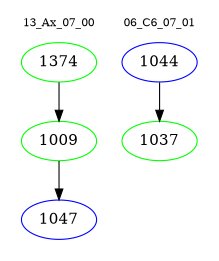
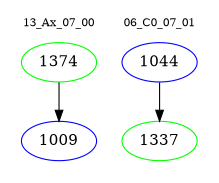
  digraph {
    node [color=green]
    edge [color=black]
    n1 [label=1374]
-   n2 [label=1009]
-   n3 [color=blue label=1047]
+   n2 [color=blue label=1009]
    n4 [color=blue label=1044]
-   n5 [label=1037]
+   n5 [label=1337]
    subgraph cluster_1 {
      color=white
      fontsize=10
      label="13_Ax_07_00"
      n1
      n2
-     n3
    }
    subgraph cluster_2 {
      color=white
      fontsize=10
-     label="06_C6_07_01"
+     label="06_C0_07_01"
      n4
      n5
    }
    n1 -> n2
-   n2 -> n3
    n4 -> n5
  }
